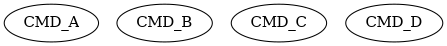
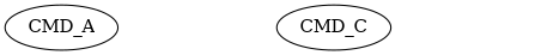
  digraph {
    node [pattern=IN0 type=start]
    CMD_A [destpattern=B type=switch]
-   CMD_B [pattern=D]
    CMD_C [pattern=IN2]
-   CMD_D
  }
